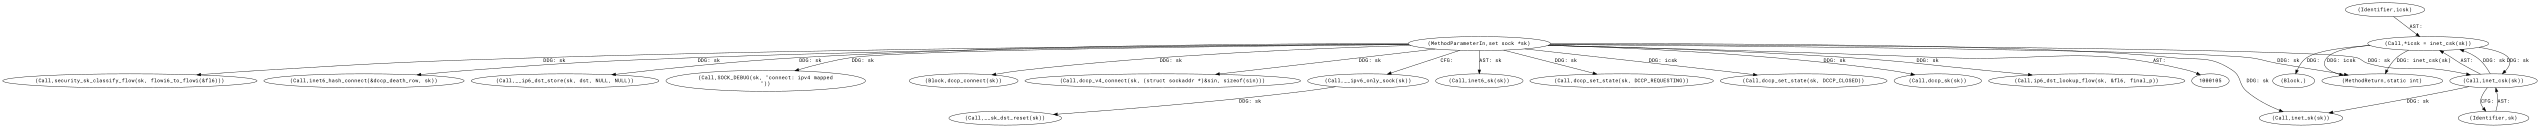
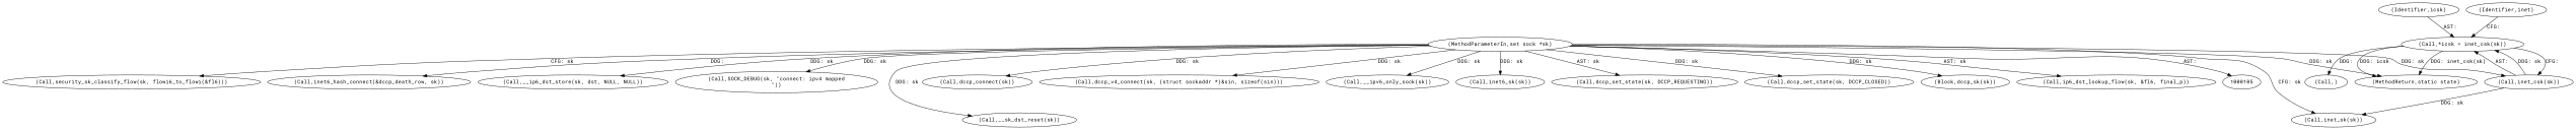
  digraph {
    fontname="Roboto Mono"
    node [fontname="Roboto Mono"]
    edge [fontname="Roboto Mono"]
    n1 [label="(Call,*icsk = inet_csk(sk))"]
    n2 [label="(Call,inet_csk(sk))"]
-   n3 [label="(Block,)"]
-   n4 [label="(MethodReturn,static int)"]
-   n5 [label="(Identifier,sk)"]
+   n3 [label="(Call,)"]
+   n4 [label="(MethodReturn,static state)"]
    n6 [label="(Call,inet_sk(sk))"]
    n7 [label="(MethodParameterIn,set sock *sk)"]
    n8 [label="(Call,security_sk_classify_flow(sk, flowi6_to_flowi(&fl6)))"]
    n9 [label="(Call,inet6_hash_connect(&dccp_death_row, sk))"]
    n10 [label="(Call,__ip6_dst_store(sk, dst, NULL, NULL))"]
    n11 [label="(Call,SOCK_DEBUG(sk, \"connect: ipv4 mapped\n\"))"]
    n12 [label="(Call,__sk_dst_reset(sk))"]
-   n13 [label="(Block,dccp_connect(sk))"]
+   n13 [label="(Call,dccp_connect(sk))"]
    n14 [label="(Call,dccp_v4_connect(sk, (struct sockaddr *)&sin, sizeof(sin)))"]
    n15 [label="(Call,__ipv6_only_sock(sk))"]
    n16 [label="(Call,inet6_sk(sk))"]
    n17 [label="(Call,dccp_set_state(sk, DCCP_REQUESTING))"]
    n18 [label="(Call,dccp_set_state(sk, DCCP_CLOSED))"]
-   n19 [label="(Call,dccp_sk(sk))"]
+   n19 [label="(Block,dccp_sk(sk))"]
    n20 [label="(Call,ip6_dst_lookup_flow(sk, &fl6, final_p))"]
    1000105
    n22 [label="(Identifier,icsk)"]
-   n1 -> n2 [label="DDG: sk"]
+   n23 [label="(Identifier,inet)"]
+   n1 -> n2 [label="CFG: "]
    n1 -> n3 [label="DDG: "]
    n1 -> n4 [label="DDG: icsk"]
    n1 -> n4 [label="DDG: inet_csk(sk)"]
    n2 -> n1 [label="AST: "]
    n2 -> n1 [label="DDG: sk"]
-   n2 -> n5 [label="CFG: "]
    n2 -> n6 [label="DDG: sk"]
-   n5 -> n2 [label="AST: "]
    n7 -> n2 [label="DDG: sk"]
    n7 -> n4 [label="DDG: sk"]
-   n7 -> n6 [label="DDG: sk"]
-   n7 -> n8 [label="DDG: sk"]
-   n7 -> n9 [label="DDG: sk"]
+   n7 -> n6 [label="CFG: sk"]
+   n7 -> n8 [label="CFG: sk"]
+   n7 -> n9 [label="DDG: "]
    n7 -> n10 [label="DDG: sk"]
    n7 -> n11 [label="DDG: sk"]
-   n15 -> n12 [label="DDG: sk"]
+   n7 -> n12 [label="DDG: sk"]
    n7 -> n13 [label="DDG: sk"]
    n7 -> n14 [label="DDG: sk"]
-   n7 -> n15 [label="CFG: "]
-   n7 -> n16 [label="AST: sk"]
-   n7 -> n17 [label="DDG: sk"]
-   n7 -> n18 [label="DDG: icsk"]
+   n7 -> n15 [label="DDG: sk"]
+   n7 -> n16 [label="DDG: sk"]
+   n7 -> n17 [label="AST: sk"]
+   n7 -> n18 [label="DDG: sk"]
    n7 -> n19 [label="DDG: sk"]
-   n7 -> n20 [label="DDG: sk"]
+   n7 -> n20 [label="AST: sk"]
    n7 -> 1000105 [label="AST: "]
    n22 -> n1 [label="AST: "]
+   n23 -> n1 [label="CFG: "]
  }
